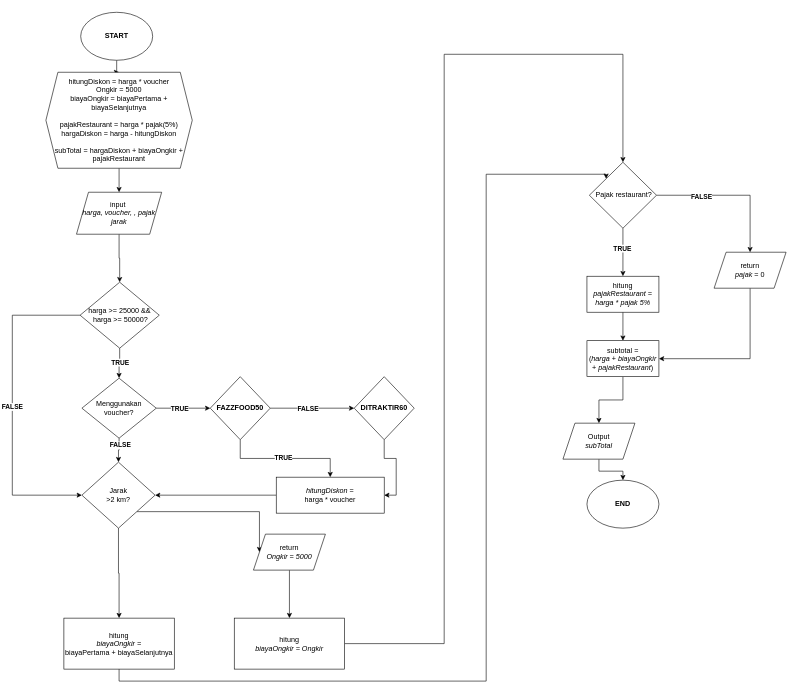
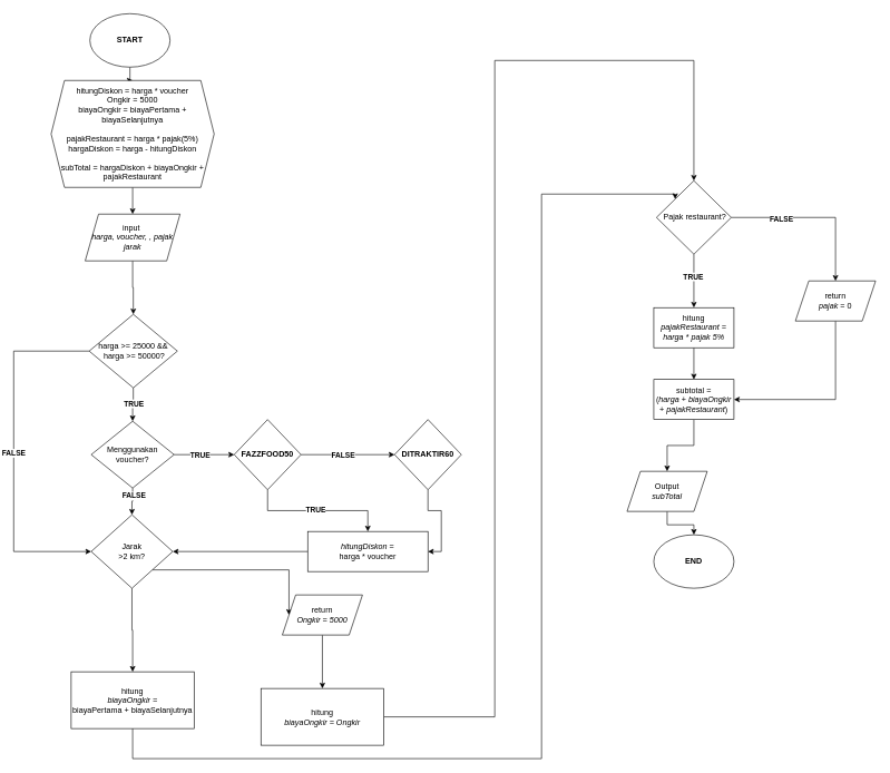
  <mxCell id="0" />
  <mxCell id="1" parent="0" />
  <mxCell id="2" value="" style="edgeStyle=orthogonalEdgeStyle;rounded=0;orthogonalLoop=1;jettySize=auto;html=1;" parent="1" source="3" target="5" edge="1"><mxGeometry relative="1" as="geometry" /></mxCell>
  <mxCell id="3" value="&lt;b&gt;START&lt;/b&gt;" style="ellipse;whiteSpace=wrap;html=1;" parent="1" vertex="1"><mxGeometry x="134" y="20" width="120" height="80" as="geometry" /></mxCell>
  <mxCell id="4" value="" style="edgeStyle=orthogonalEdgeStyle;rounded=0;orthogonalLoop=1;jettySize=auto;html=1;" parent="1" source="5" target="7" edge="1"><mxGeometry relative="1" as="geometry" /></mxCell>
  <mxCell id="5" value="&lt;div&gt;&lt;span style=&quot;background-color: initial;&quot;&gt;hitungDisko&lt;/span&gt;&lt;span style=&quot;background-color: initial;&quot;&gt;n = harga * voucher&lt;/span&gt;&lt;/div&gt;&lt;div&gt;&lt;span style=&quot;background-color: initial;&quot;&gt;Ongkir = 5000&lt;/span&gt;&lt;/div&gt;&lt;div&gt;&lt;span style=&quot;background-color: initial;&quot;&gt;biayaOngkir = biayaPertama + biayaSelanjutnya&lt;/span&gt;&lt;/div&gt;&lt;div&gt;&lt;span style=&quot;background-color: initial;&quot;&gt;&lt;br&gt;&lt;/span&gt;&lt;/div&gt;&lt;div&gt;&lt;span style=&quot;background-color: initial;&quot;&gt;pajakRestaurant = harga * pajak(5%)&lt;/span&gt;&lt;/div&gt;&lt;div&gt;&lt;span style=&quot;background-color: initial;&quot;&gt;hargaDiskon = harga - hitungDiskon&lt;/span&gt;&lt;/div&gt;&lt;div&gt;&lt;span style=&quot;background-color: initial;&quot;&gt;&lt;br&gt;&lt;/span&gt;&lt;/div&gt;&lt;div&gt;&lt;span style=&quot;background-color: initial;&quot;&gt;subTotal = hargaDiskon + biayaOngkir + pajakRestaurant&lt;/span&gt;&lt;/div&gt;" style="shape=hexagon;perimeter=hexagonPerimeter2;whiteSpace=wrap;html=1;fixedSize=1;" parent="1" vertex="1"><mxGeometry x="76" y="120" width="244" height="160" as="geometry" /></mxCell>
  <mxCell id="6" value="" style="edgeStyle=orthogonalEdgeStyle;rounded=0;orthogonalLoop=1;jettySize=auto;html=1;" parent="1" source="7" target="40" edge="1"><mxGeometry relative="1" as="geometry" /></mxCell>
  <mxCell id="7" value="input&amp;nbsp;&lt;div&gt;&lt;i&gt;harga, voucher, , pajak jarak&lt;/i&gt;&lt;/div&gt;" style="shape=parallelogram;perimeter=parallelogramPerimeter;whiteSpace=wrap;html=1;fixedSize=1;" parent="1" vertex="1"><mxGeometry x="127" y="320" width="142" height="70" as="geometry" /></mxCell>
  <mxCell id="8" value="" style="edgeStyle=orthogonalEdgeStyle;rounded=0;orthogonalLoop=1;jettySize=auto;html=1;" parent="1" source="12" target="19" edge="1"><mxGeometry relative="1" as="geometry" /></mxCell>
  <mxCell id="9" value="&lt;b&gt;TRUE&lt;/b&gt;" style="edgeLabel;html=1;align=center;verticalAlign=middle;resizable=0;points=[];" parent="8" vertex="1" connectable="0"><mxGeometry x="-0.128" y="-1" relative="1" as="geometry"><mxPoint x="-1" as="offset" /></mxGeometry></mxCell>
  <mxCell id="10" style="edgeStyle=orthogonalEdgeStyle;rounded=0;orthogonalLoop=1;jettySize=auto;html=1;exitX=0.5;exitY=1;exitDx=0;exitDy=0;entryX=0.5;entryY=0;entryDx=0;entryDy=0;" parent="1" source="12" target="43" edge="1"><mxGeometry relative="1" as="geometry" /></mxCell>
  <mxCell id="11" value="&lt;b&gt;FALSE&lt;/b&gt;" style="edgeLabel;html=1;align=center;verticalAlign=middle;resizable=0;points=[];" parent="10" vertex="1" connectable="0"><mxGeometry x="-0.447" y="1" relative="1" as="geometry"><mxPoint as="offset" /></mxGeometry></mxCell>
  <mxCell id="12" value="Menggunakan voucher?" style="rhombus;whiteSpace=wrap;html=1;" parent="1" vertex="1"><mxGeometry x="136" y="630" width="124" height="100" as="geometry" /></mxCell>
  <mxCell id="13" style="edgeStyle=orthogonalEdgeStyle;rounded=0;orthogonalLoop=1;jettySize=auto;html=1;exitX=0.5;exitY=1;exitDx=0;exitDy=0;entryX=0;entryY=0;entryDx=0;entryDy=0;" parent="1" source="14" target="35" edge="1"><mxGeometry relative="1" as="geometry"><Array as="points"><mxPoint x="198" y="1135" /><mxPoint x="810" y="1135" /><mxPoint x="810" y="290" /></Array></mxGeometry></mxCell>
- <mxCell id="14" value="hitung&lt;div&gt;&lt;i&gt;biayaOngkir =&lt;/i&gt;&lt;/div&gt;&lt;div&gt;biayaPertama + biayaSelanjutnya&lt;/div&gt;" style="rounded=0;whiteSpace=wrap;html=1;" parent="1" vertex="1"><mxGeometry x="106" y="1030" width="184" height="85" as="geometry" /></mxCell>
+ <mxCell id="14" value="hitung&lt;div&gt;&lt;i&gt;biayaOngkir =&lt;/i&gt;&lt;/div&gt;&lt;div&gt;biayaPertama + biayaSelanjutnya&lt;/div&gt;" style="rounded=0;whiteSpace=wrap;html=1;" parent="1" vertex="1"><mxGeometry x="106" y="1005" width="184" height="85" as="geometry" /></mxCell>
  <mxCell id="15" value="" style="edgeStyle=orthogonalEdgeStyle;rounded=0;orthogonalLoop=1;jettySize=auto;html=1;" parent="1" source="19" target="21" edge="1"><mxGeometry relative="1" as="geometry" /></mxCell>
  <mxCell id="16" value="&lt;b&gt;FALSE&lt;/b&gt;" style="edgeLabel;html=1;align=center;verticalAlign=middle;resizable=0;points=[];" parent="15" vertex="1" connectable="0"><mxGeometry x="-0.106" relative="1" as="geometry"><mxPoint x="-1" as="offset" /></mxGeometry></mxCell>
  <mxCell id="17" style="edgeStyle=orthogonalEdgeStyle;rounded=0;orthogonalLoop=1;jettySize=auto;html=1;exitX=0.5;exitY=1;exitDx=0;exitDy=0;entryX=0.5;entryY=0;entryDx=0;entryDy=0;" parent="1" source="19" target="23" edge="1"><mxGeometry relative="1" as="geometry" /></mxCell>
  <mxCell id="18" value="&lt;b&gt;TRUE&lt;/b&gt;" style="edgeLabel;html=1;align=center;verticalAlign=middle;resizable=0;points=[];" parent="17" vertex="1" connectable="0"><mxGeometry x="-0.044" y="1" relative="1" as="geometry"><mxPoint x="1" as="offset" /></mxGeometry></mxCell>
  <mxCell id="19" value="&lt;b&gt;FAZZFOOD50&lt;/b&gt;" style="rhombus;whiteSpace=wrap;html=1;" parent="1" vertex="1"><mxGeometry x="350" y="627.5" width="100" height="105" as="geometry" /></mxCell>
  <mxCell id="20" style="edgeStyle=orthogonalEdgeStyle;rounded=0;orthogonalLoop=1;jettySize=auto;html=1;exitX=0.5;exitY=1;exitDx=0;exitDy=0;entryX=1;entryY=0.5;entryDx=0;entryDy=0;" parent="1" source="21" target="23" edge="1"><mxGeometry relative="1" as="geometry" /></mxCell>
  <mxCell id="21" value="&lt;b&gt;DITRAKTIR60&lt;/b&gt;" style="rhombus;whiteSpace=wrap;html=1;" parent="1" vertex="1"><mxGeometry x="590" y="627.5" width="100" height="105" as="geometry" /></mxCell>
  <mxCell id="22" style="edgeStyle=orthogonalEdgeStyle;rounded=0;orthogonalLoop=1;jettySize=auto;html=1;exitX=0;exitY=0.5;exitDx=0;exitDy=0;entryX=1;entryY=0.5;entryDx=0;entryDy=0;" parent="1" source="23" target="43" edge="1"><mxGeometry relative="1" as="geometry" /></mxCell>
  <mxCell id="23" value="&lt;i&gt;hitungDiskon&lt;/i&gt;&lt;span style=&quot;background-color: initial;&quot;&gt;&amp;nbsp;=&lt;/span&gt;&lt;div&gt;&lt;span style=&quot;background-color: initial;&quot;&gt;harga * voucher&lt;/span&gt;&lt;/div&gt;" style="rounded=0;whiteSpace=wrap;html=1;" parent="1" vertex="1"><mxGeometry x="460" y="795" width="180" height="60" as="geometry" /></mxCell>
  <mxCell id="24" value="" style="edgeStyle=orthogonalEdgeStyle;rounded=0;orthogonalLoop=1;jettySize=auto;html=1;" parent="1" source="25" target="27" edge="1"><mxGeometry relative="1" as="geometry" /></mxCell>
  <mxCell id="25" value="hitung&lt;div&gt;&lt;i&gt;pajakRestaurant =&lt;/i&gt;&lt;/div&gt;&lt;div&gt;&lt;i&gt;harga * pajak 5%&lt;/i&gt;&lt;/div&gt;" style="rounded=0;whiteSpace=wrap;html=1;" parent="1" vertex="1"><mxGeometry x="978" y="460" width="120" height="60" as="geometry" /></mxCell>
  <mxCell id="26" value="" style="edgeStyle=orthogonalEdgeStyle;rounded=0;orthogonalLoop=1;jettySize=auto;html=1;" parent="1" source="27" target="29" edge="1"><mxGeometry relative="1" as="geometry" /></mxCell>
  <mxCell id="27" value="subtotal =&lt;div&gt;(&lt;i&gt;harga&lt;/i&gt;&amp;nbsp;+ &lt;i&gt;biayaOngkir&lt;/i&gt; + &lt;i&gt;pajakRestaurant&lt;/i&gt;)&lt;/div&gt;" style="rounded=0;whiteSpace=wrap;html=1;" parent="1" vertex="1"><mxGeometry x="978" y="567.5" width="120" height="60" as="geometry" /></mxCell>
  <mxCell id="28" value="" style="edgeStyle=orthogonalEdgeStyle;rounded=0;orthogonalLoop=1;jettySize=auto;html=1;" parent="1" source="29" target="30" edge="1"><mxGeometry relative="1" as="geometry" /></mxCell>
  <mxCell id="29" value="Output&lt;div&gt;&lt;i&gt;subTotal&lt;/i&gt;&lt;/div&gt;" style="shape=parallelogram;perimeter=parallelogramPerimeter;whiteSpace=wrap;html=1;fixedSize=1;" parent="1" vertex="1"><mxGeometry x="938" y="705" width="120" height="60" as="geometry" /></mxCell>
  <mxCell id="30" value="&lt;b&gt;END&lt;/b&gt;" style="ellipse;whiteSpace=wrap;html=1;" parent="1" vertex="1"><mxGeometry x="978" y="800" width="120" height="80" as="geometry" /></mxCell>
  <mxCell id="31" style="edgeStyle=orthogonalEdgeStyle;rounded=0;orthogonalLoop=1;jettySize=auto;html=1;exitX=0.5;exitY=1;exitDx=0;exitDy=0;entryX=0.5;entryY=0;entryDx=0;entryDy=0;" parent="1" source="35" target="25" edge="1"><mxGeometry relative="1" as="geometry" /></mxCell>
  <mxCell id="32" value="&lt;b&gt;TRUE&lt;/b&gt;" style="edgeLabel;html=1;align=center;verticalAlign=middle;resizable=0;points=[];" parent="31" vertex="1" connectable="0"><mxGeometry x="-0.195" y="-2" relative="1" as="geometry"><mxPoint y="1" as="offset" /></mxGeometry></mxCell>
  <mxCell id="33" style="edgeStyle=orthogonalEdgeStyle;rounded=0;orthogonalLoop=1;jettySize=auto;html=1;exitX=1;exitY=0.5;exitDx=0;exitDy=0;entryX=0.5;entryY=0;entryDx=0;entryDy=0;" parent="1" source="35" target="49" edge="1"><mxGeometry relative="1" as="geometry" /></mxCell>
  <mxCell id="34" value="&lt;b&gt;FALSE&lt;/b&gt;" style="edgeLabel;html=1;align=center;verticalAlign=middle;resizable=0;points=[];" parent="33" vertex="1" connectable="0"><mxGeometry x="-0.414" y="-1" relative="1" as="geometry"><mxPoint as="offset" /></mxGeometry></mxCell>
  <mxCell id="35" value="&amp;nbsp;Pajak restaurant?" style="rhombus;whiteSpace=wrap;html=1;" parent="1" vertex="1"><mxGeometry x="982" y="270" width="112" height="110" as="geometry" /></mxCell>
  <mxCell id="36" value="" style="edgeStyle=orthogonalEdgeStyle;rounded=0;orthogonalLoop=1;jettySize=auto;html=1;" parent="1" source="40" target="12" edge="1"><mxGeometry relative="1" as="geometry" /></mxCell>
  <mxCell id="37" value="&lt;b&gt;TRUE&lt;/b&gt;" style="edgeLabel;html=1;align=center;verticalAlign=middle;resizable=0;points=[];" parent="36" vertex="1" connectable="0"><mxGeometry x="-0.098" relative="1" as="geometry"><mxPoint as="offset" /></mxGeometry></mxCell>
  <mxCell id="38" style="edgeStyle=orthogonalEdgeStyle;rounded=0;orthogonalLoop=1;jettySize=auto;html=1;exitX=0;exitY=0.5;exitDx=0;exitDy=0;entryX=0;entryY=0.5;entryDx=0;entryDy=0;" parent="1" source="40" target="43" edge="1"><mxGeometry relative="1" as="geometry"><Array as="points"><mxPoint x="20" y="525" /><mxPoint x="20" y="825" /></Array></mxGeometry></mxCell>
  <mxCell id="39" value="&lt;b&gt;FALSE&lt;/b&gt;" style="edgeLabel;html=1;align=center;verticalAlign=middle;resizable=0;points=[];" parent="38" vertex="1" connectable="0"><mxGeometry x="0.006" y="-1" relative="1" as="geometry"><mxPoint y="-1" as="offset" /></mxGeometry></mxCell>
  <mxCell id="40" value="harga &amp;gt;= 25000 &amp;amp;&amp;amp;&lt;div&gt;&amp;nbsp;harga &amp;gt;= 50000?&lt;/div&gt;" style="rhombus;whiteSpace=wrap;html=1;" parent="1" vertex="1"><mxGeometry x="133" y="470" width="132" height="110" as="geometry" /></mxCell>
  <mxCell id="41" style="edgeStyle=orthogonalEdgeStyle;rounded=0;orthogonalLoop=1;jettySize=auto;html=1;exitX=1;exitY=1;exitDx=0;exitDy=0;entryX=0;entryY=0.5;entryDx=0;entryDy=0;" parent="1" source="43" target="45" edge="1"><mxGeometry relative="1" as="geometry" /></mxCell>
  <mxCell id="42" style="edgeStyle=orthogonalEdgeStyle;rounded=0;orthogonalLoop=1;jettySize=auto;html=1;exitX=0.5;exitY=1;exitDx=0;exitDy=0;entryX=0.5;entryY=0;entryDx=0;entryDy=0;" parent="1" source="43" target="14" edge="1"><mxGeometry relative="1" as="geometry" /></mxCell>
  <mxCell id="43" value="Jarak&lt;div&gt;&amp;gt;2 km?&lt;/div&gt;" style="rhombus;whiteSpace=wrap;html=1;" parent="1" vertex="1"><mxGeometry x="136" y="770" width="122" height="110" as="geometry" /></mxCell>
  <mxCell id="44" style="edgeStyle=orthogonalEdgeStyle;rounded=0;orthogonalLoop=1;jettySize=auto;html=1;exitX=0.5;exitY=1;exitDx=0;exitDy=0;entryX=0.5;entryY=0;entryDx=0;entryDy=0;" parent="1" source="45" target="47" edge="1"><mxGeometry relative="1" as="geometry" /></mxCell>
  <mxCell id="45" value="return&lt;div&gt;&lt;i&gt;Ongkir = 5000&lt;/i&gt;&lt;/div&gt;" style="shape=parallelogram;perimeter=parallelogramPerimeter;whiteSpace=wrap;html=1;fixedSize=1;" parent="1" vertex="1"><mxGeometry x="422" y="890" width="120" height="60" as="geometry" /></mxCell>
  <mxCell id="46" style="edgeStyle=orthogonalEdgeStyle;rounded=0;orthogonalLoop=1;jettySize=auto;html=1;exitX=1;exitY=0.5;exitDx=0;exitDy=0;entryX=0.5;entryY=0;entryDx=0;entryDy=0;" parent="1" source="47" target="35" edge="1"><mxGeometry relative="1" as="geometry"><Array as="points"><mxPoint x="740" y="1073" /><mxPoint x="740" y="90" /><mxPoint x="1038" y="90" /></Array></mxGeometry></mxCell>
  <mxCell id="47" value="hitung&lt;div&gt;&lt;i&gt;biayaOngkir = Ongkir&lt;/i&gt;&lt;/div&gt;" style="rounded=0;whiteSpace=wrap;html=1;" parent="1" vertex="1"><mxGeometry x="390" y="1030" width="184" height="85" as="geometry" /></mxCell>
  <mxCell id="48" style="edgeStyle=orthogonalEdgeStyle;rounded=0;orthogonalLoop=1;jettySize=auto;html=1;exitX=0.5;exitY=1;exitDx=0;exitDy=0;entryX=1;entryY=0.5;entryDx=0;entryDy=0;" parent="1" source="49" target="27" edge="1"><mxGeometry relative="1" as="geometry" /></mxCell>
  <mxCell id="49" value="return&lt;div&gt;&lt;i&gt;pajak&lt;/i&gt; = 0&lt;/div&gt;" style="shape=parallelogram;perimeter=parallelogramPerimeter;whiteSpace=wrap;html=1;fixedSize=1;" parent="1" vertex="1"><mxGeometry x="1190" y="420" width="120" height="60" as="geometry" /></mxCell>
